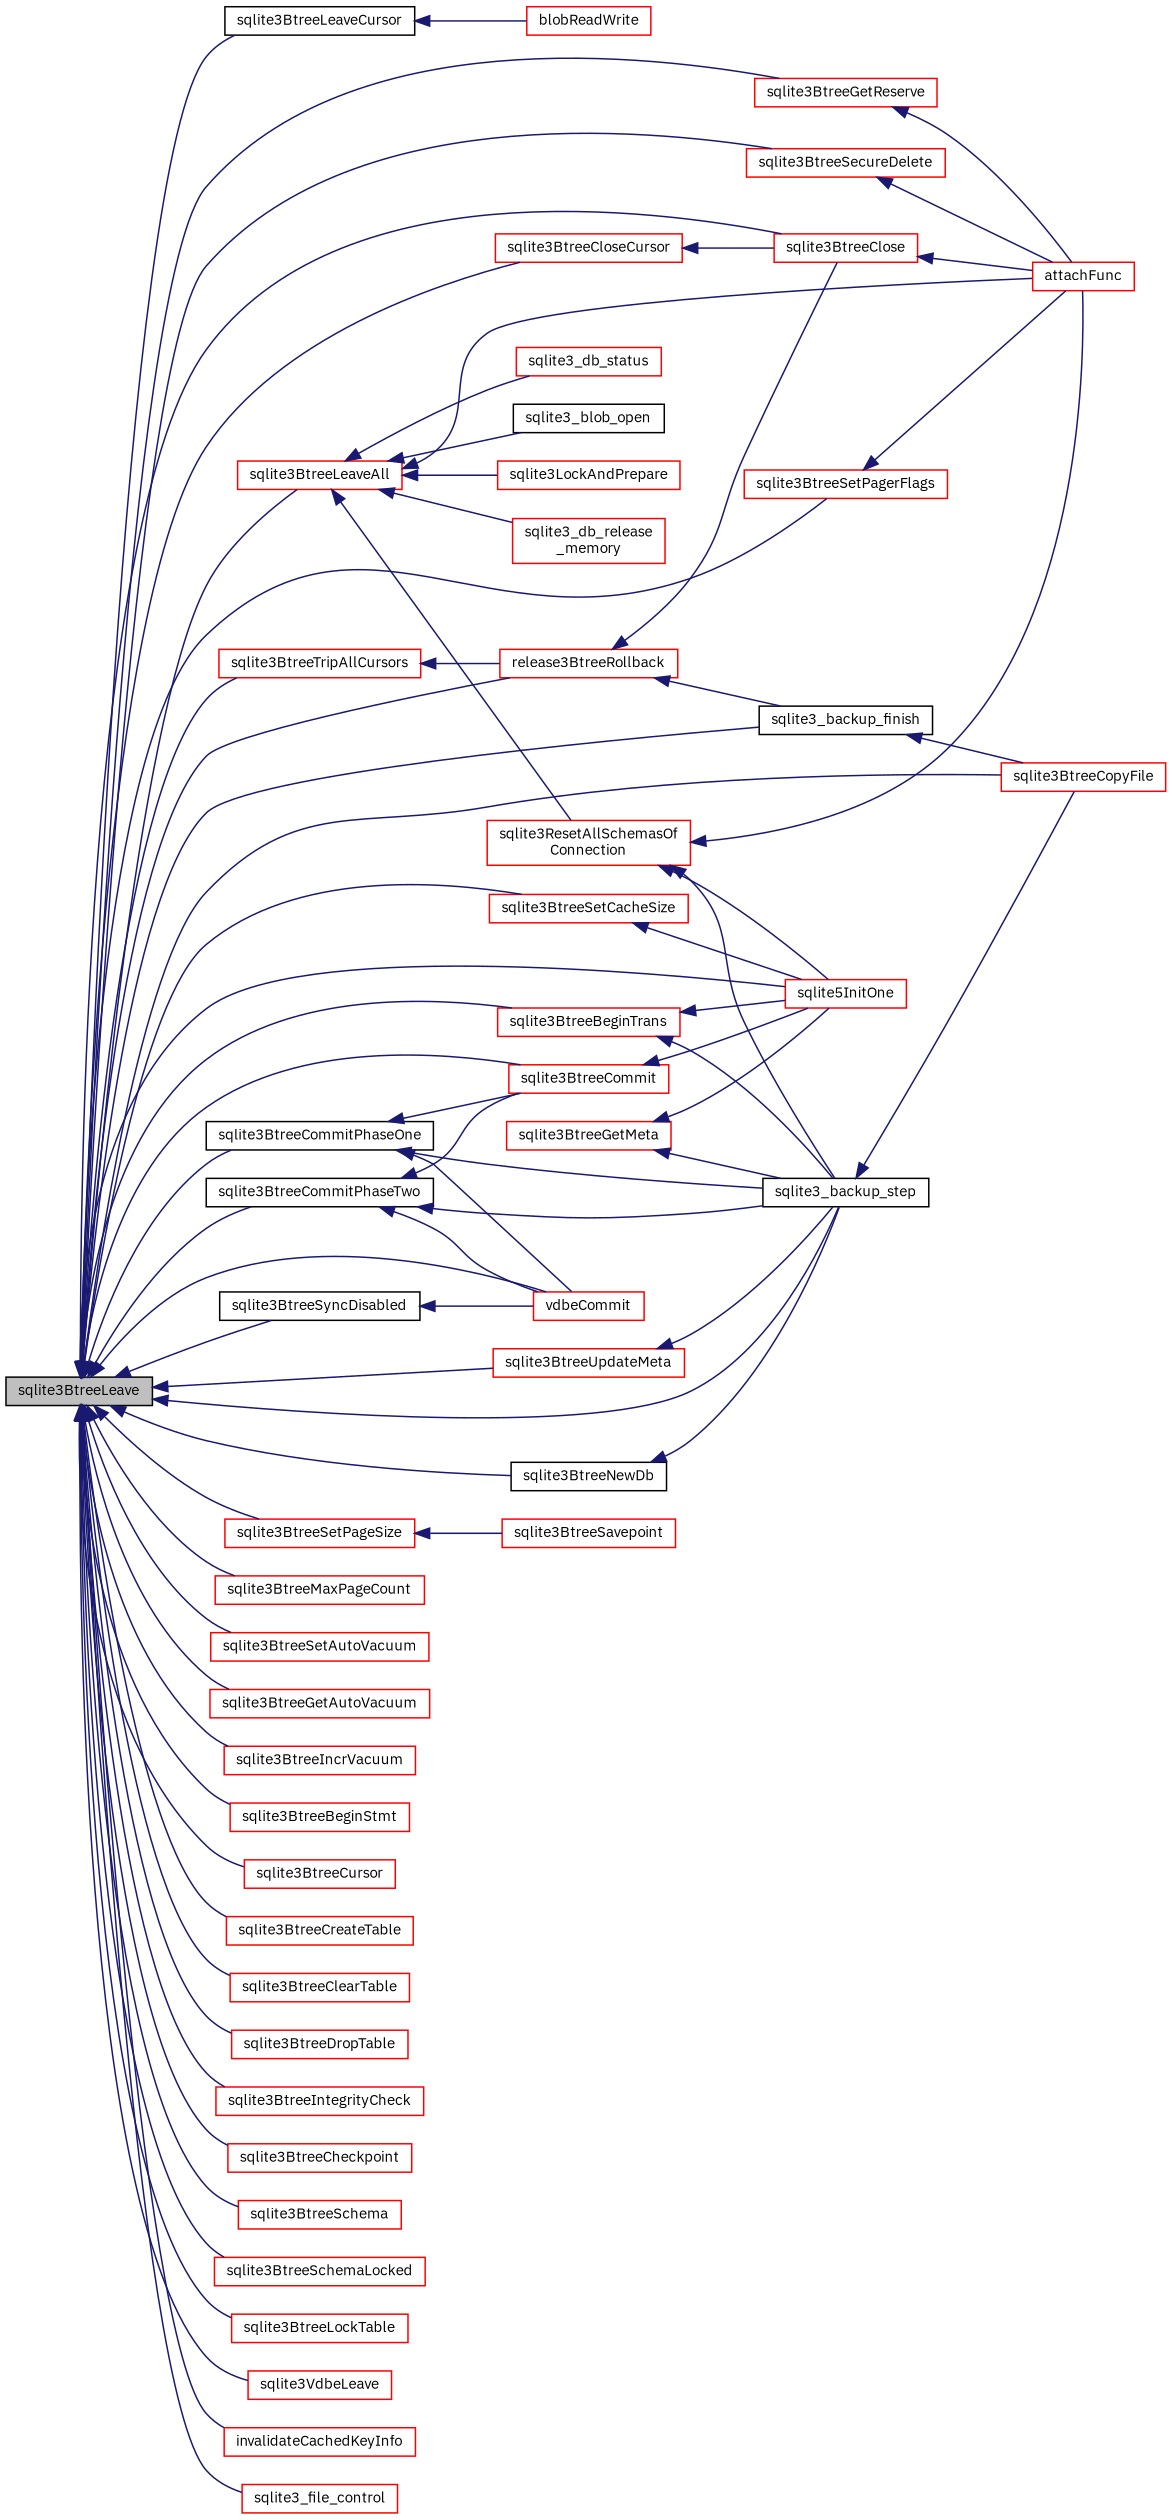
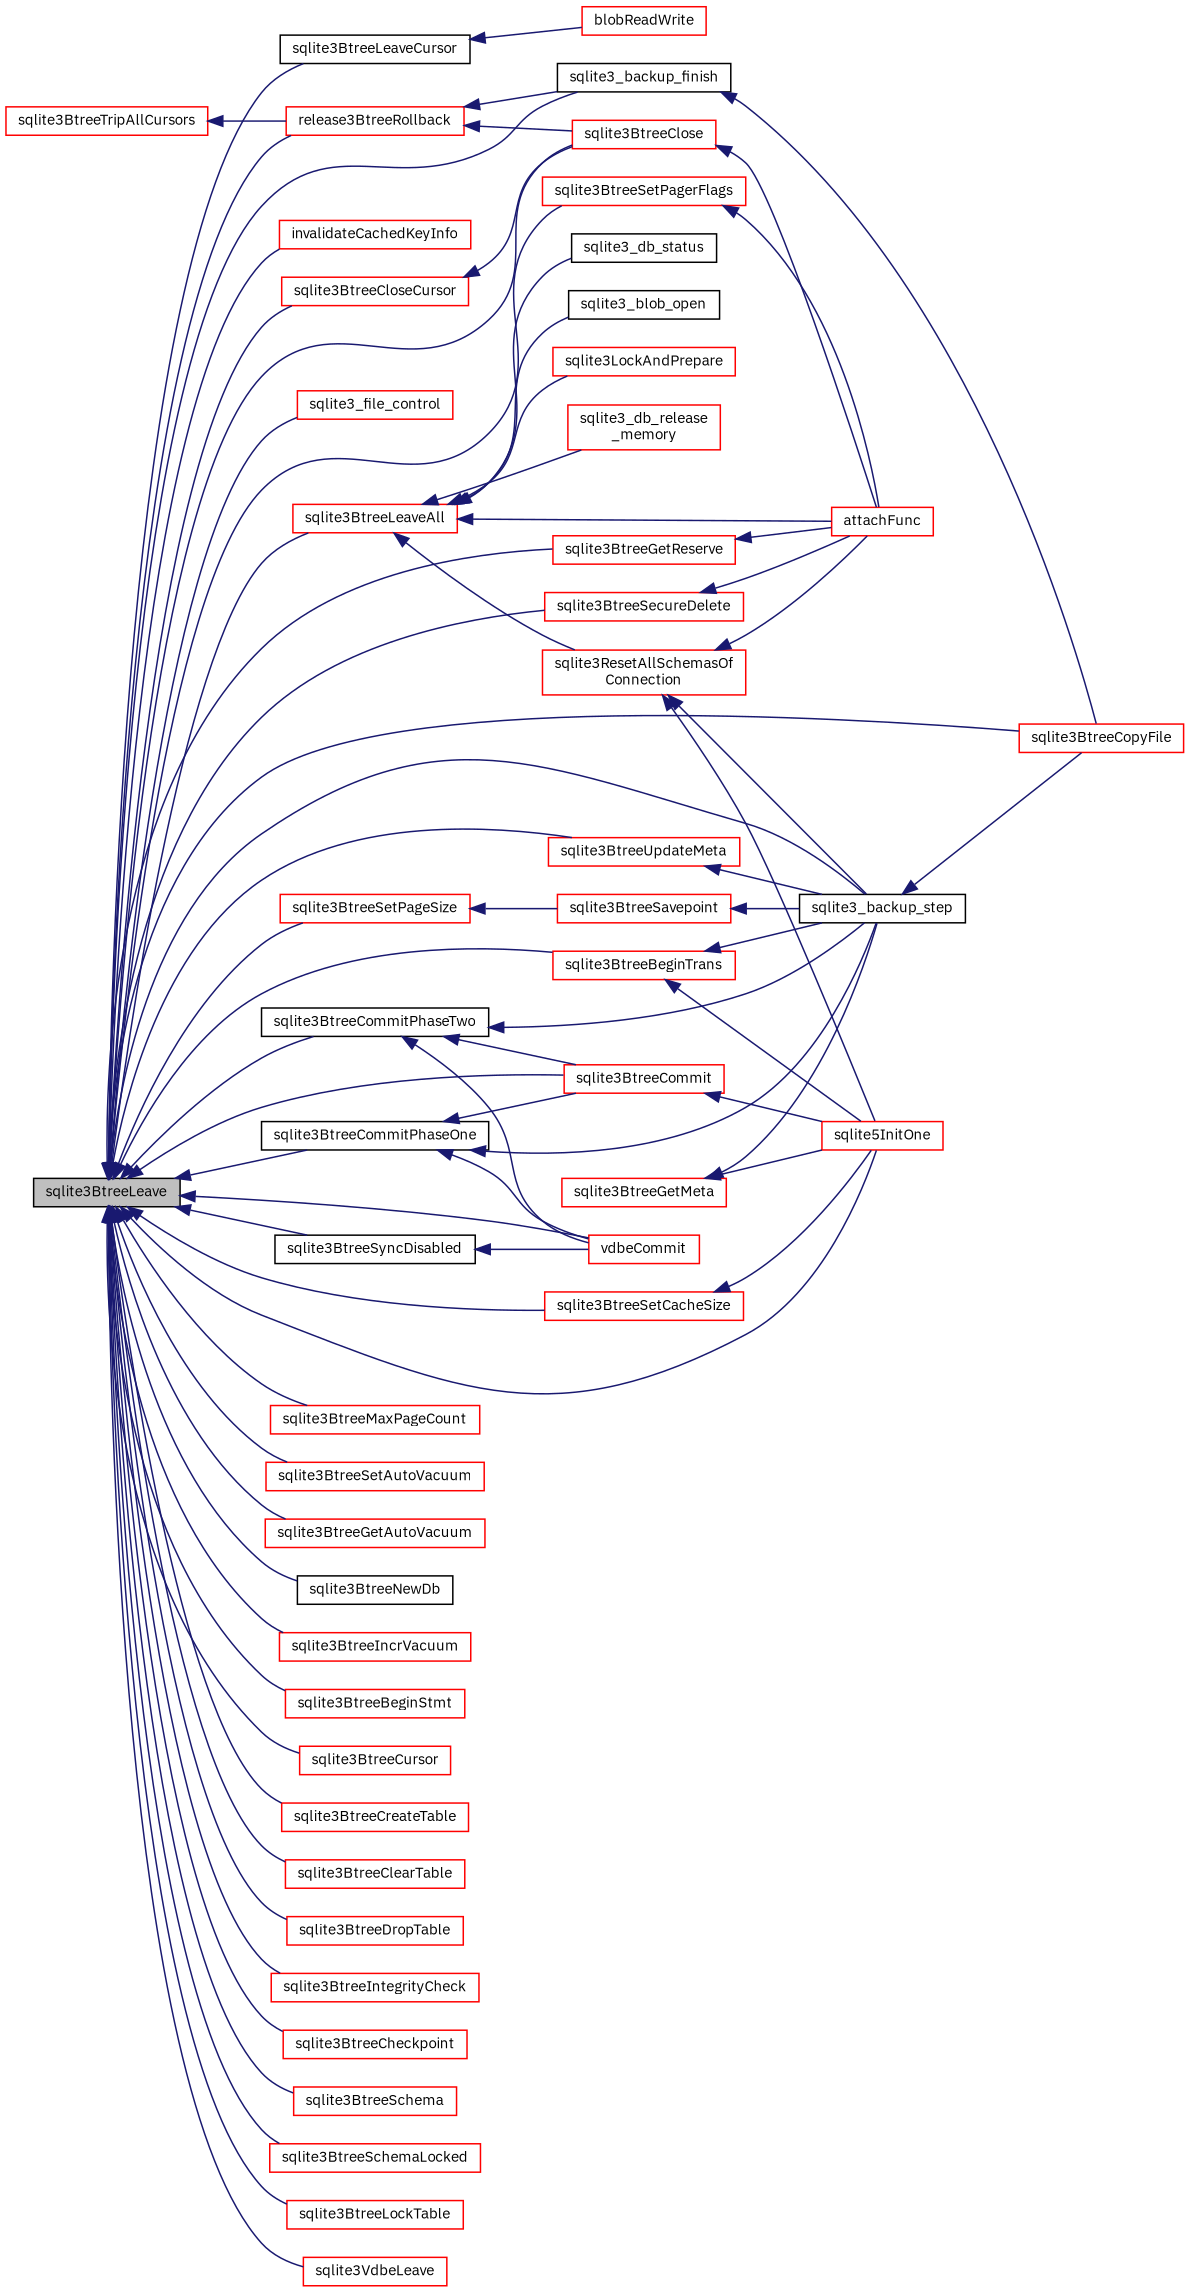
  digraph {
    fontname="IBM Plex Sans"
    rankdir=LR
    node [color=red fillcolor=white fontname="IBM Plex Sans" fontsize=10 shape=record style=filled]
    edge [color=midnightblue dir=back fontname="IBM Plex Sans" fontsize=10 labelfontname=FreeSans labelfontsize=10 style=solid]
    n1 [color=black fillcolor=grey75 fontcolor=black height=0.2 label=sqlite3BtreeLeave width=0.4]
    n2 [color=black height=0.2 label=sqlite3BtreeLeaveCursor width=0.4]
    n3 [height=0.2 label=sqlite3BtreeLeaveAll width=0.4]
    n4 [color=black height=0.2 label=sqlite3_backup_step width=0.4]
    n5 [height=0.2 label=sqlite3BtreeCopyFile width=0.4]
    n6 [height=0.2 label=sqlite5InitOne width=0.4]
    n7 [height=0.2 label=sqlite3BtreeClose width=0.4]
    n8 [height=0.2 label=sqlite3BtreeSetCacheSize width=0.4]
    n9 [height=0.2 label=sqlite3BtreeSetPagerFlags width=0.4]
    n10 [color=black height=0.2 label=sqlite3BtreeSyncDisabled width=0.4]
    n11 [height=0.2 label=vdbeCommit width=0.4]
    n12 [height=0.2 label=sqlite3BtreeSetPageSize width=0.4]
    n13 [height=0.2 label=sqlite3BtreeGetReserve width=0.4]
    n14 [height=0.2 label=sqlite3BtreeMaxPageCount width=0.4]
    n15 [height=0.2 label=sqlite3BtreeSecureDelete width=0.4]
    n16 [height=0.2 label=sqlite3BtreeSetAutoVacuum width=0.4]
    n17 [height=0.2 label=sqlite3BtreeGetAutoVacuum width=0.4]
    n18 [color=black height=0.2 label=sqlite3BtreeNewDb width=0.4]
    n19 [height=0.2 label=sqlite3BtreeBeginTrans width=0.4]
    n20 [height=0.2 label=sqlite3BtreeIncrVacuum width=0.4]
    n21 [color=black height=0.2 label=sqlite3BtreeCommitPhaseOne width=0.4]
    n22 [height=0.2 label=sqlite3BtreeCommit width=0.4]
    n23 [color=black height=0.2 label=sqlite3BtreeCommitPhaseTwo width=0.4]
    n24 [height=0.2 label=sqlite3BtreeTripAllCursors width=0.4]
    n25 [height=0.2 label=release3BtreeRollback width=0.4]
    n26 [color=black height=0.2 label=sqlite3_backup_finish width=0.4]
    n27 [height=0.2 label=sqlite3BtreeBeginStmt width=0.4]
    n28 [height=0.2 label=sqlite3BtreeCursor width=0.4]
    n29 [height=0.2 label=sqlite3BtreeCloseCursor width=0.4]
    n30 [height=0.2 label=sqlite3BtreeCreateTable width=0.4]
    n31 [height=0.2 label=sqlite3BtreeClearTable width=0.4]
    n32 [height=0.2 label=sqlite3BtreeDropTable width=0.4]
    n33 [height=0.2 label=sqlite3BtreeUpdateMeta width=0.4]
    n34 [height=0.2 label=sqlite3BtreeIntegrityCheck width=0.4]
    n35 [height=0.2 label=sqlite3BtreeCheckpoint width=0.4]
    n36 [height=0.2 label=sqlite3BtreeSchema width=0.4]
    n37 [height=0.2 label=sqlite3BtreeSchemaLocked width=0.4]
    n38 [height=0.2 label=sqlite3BtreeLockTable width=0.4]
    n39 [height=0.2 label=sqlite3VdbeLeave width=0.4]
    n40 [height=0.2 label=invalidateCachedKeyInfo width=0.4]
    n41 [height=0.2 label=sqlite3_file_control width=0.4]
    n42 [height=0.2 label=blobReadWrite width=0.4]
-   n43 [height=0.2 label=sqlite3_db_status width=0.4]
+   n43 [color=black height=0.2 label=sqlite3_db_status width=0.4]
    n44 [color=black height=0.2 label=sqlite3_blob_open width=0.4]
    n45 [height=0.2 label=attachFunc width=0.4]
    n46 [height=0.2 label="sqlite3ResetAllSchemasOf\lConnection" width=0.4]
    n47 [height=0.2 label=sqlite3LockAndPrepare width=0.4]
    n48 [height=0.2 label="sqlite3_db_release\l_memory" width=0.4]
    n49 [height=0.2 label=sqlite3BtreeSavepoint width=0.4]
    n50 [height=0.2 label=sqlite3BtreeGetMeta width=0.4]
    n1 -> n2
    n1 -> n3
    n1 -> n4
    n1 -> n5
    n1 -> n6
    n1 -> n7
    n1 -> n8
    n1 -> n9
    n1 -> n10
    n1 -> n11
    n1 -> n12
    n1 -> n13
    n1 -> n14
    n1 -> n15
    n1 -> n16
    n1 -> n17
    n1 -> n18
    n1 -> n19
    n1 -> n20
    n1 -> n21
    n1 -> n22
    n1 -> n23
-   n1 -> n24
    n1 -> n25
    n1 -> n26
    n1 -> n27
    n1 -> n28
    n1 -> n29
    n1 -> n30
    n1 -> n31
    n1 -> n32
    n1 -> n33
    n1 -> n34
    n1 -> n35
    n1 -> n36
    n1 -> n37
    n1 -> n38
    n1 -> n39
    n1 -> n40
    n1 -> n41
    n2 -> n42
    n3 -> n43
    n3 -> n44
    n3 -> n45
    n3 -> n46
    n3 -> n47
    n3 -> n48
    n4 -> n5
    n7 -> n45
    n8 -> n6
    n9 -> n45
    n10 -> n11
    n12 -> n49
    n13 -> n45
    n15 -> n45
-   n18 -> n4
+   n49 -> n4
    n19 -> n4
    n19 -> n6
    n21 -> n4
    n21 -> n11
    n21 -> n22
    n22 -> n6
    n23 -> n4
    n23 -> n11
    n23 -> n22
    n24 -> n25
    n25 -> n7
    n25 -> n26
    n26 -> n5
    n29 -> n7
    n33 -> n4
    n46 -> n4
    n46 -> n6
    n46 -> n45
    n50 -> n4
    n50 -> n6
  }
